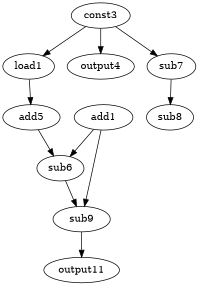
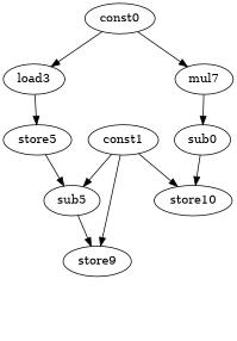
  digraph {
    fontname="DejaVu Serif"
    node [fontname="DejaVu Serif" opcode=sub]
    edge [fontname="DejaVu Serif" operand=0]
-   load3 [opcode=load label=load1]
-   const0 [opcode=const label=const3]
-   output4 [opcode=output]
-   mul7 [opcode=mul label=sub7]
-   add5 [opcode=add]
-   sub8
-   sub6
-   const1 [opcode=const label=add1]
-   sub9
-   output11 [opcode=output]
+   load3 [opcode=load]
+   const0 [opcode=const]
+   mul7 [opcode=mul]
+   add5 [opcode=add label=store5]
+   sub8 [label=sub0]
+   sub6 [label=sub5]
+   const1 [opcode=const]
+   sub9 [label=store9]
+   store10 [opcode=store]
    load3 -> add5 [operand=1]
    const0 -> load3
-   const0 -> output4
    const0 -> mul7
    mul7 -> sub8
    add5 -> sub6 [operand=1]
+   sub8 -> store10
    sub6 -> sub9 [operand=1]
    const1 -> sub6
    const1 -> sub9
-   sub9 -> output11
+   const1 -> store10 [operand=1]
  }
